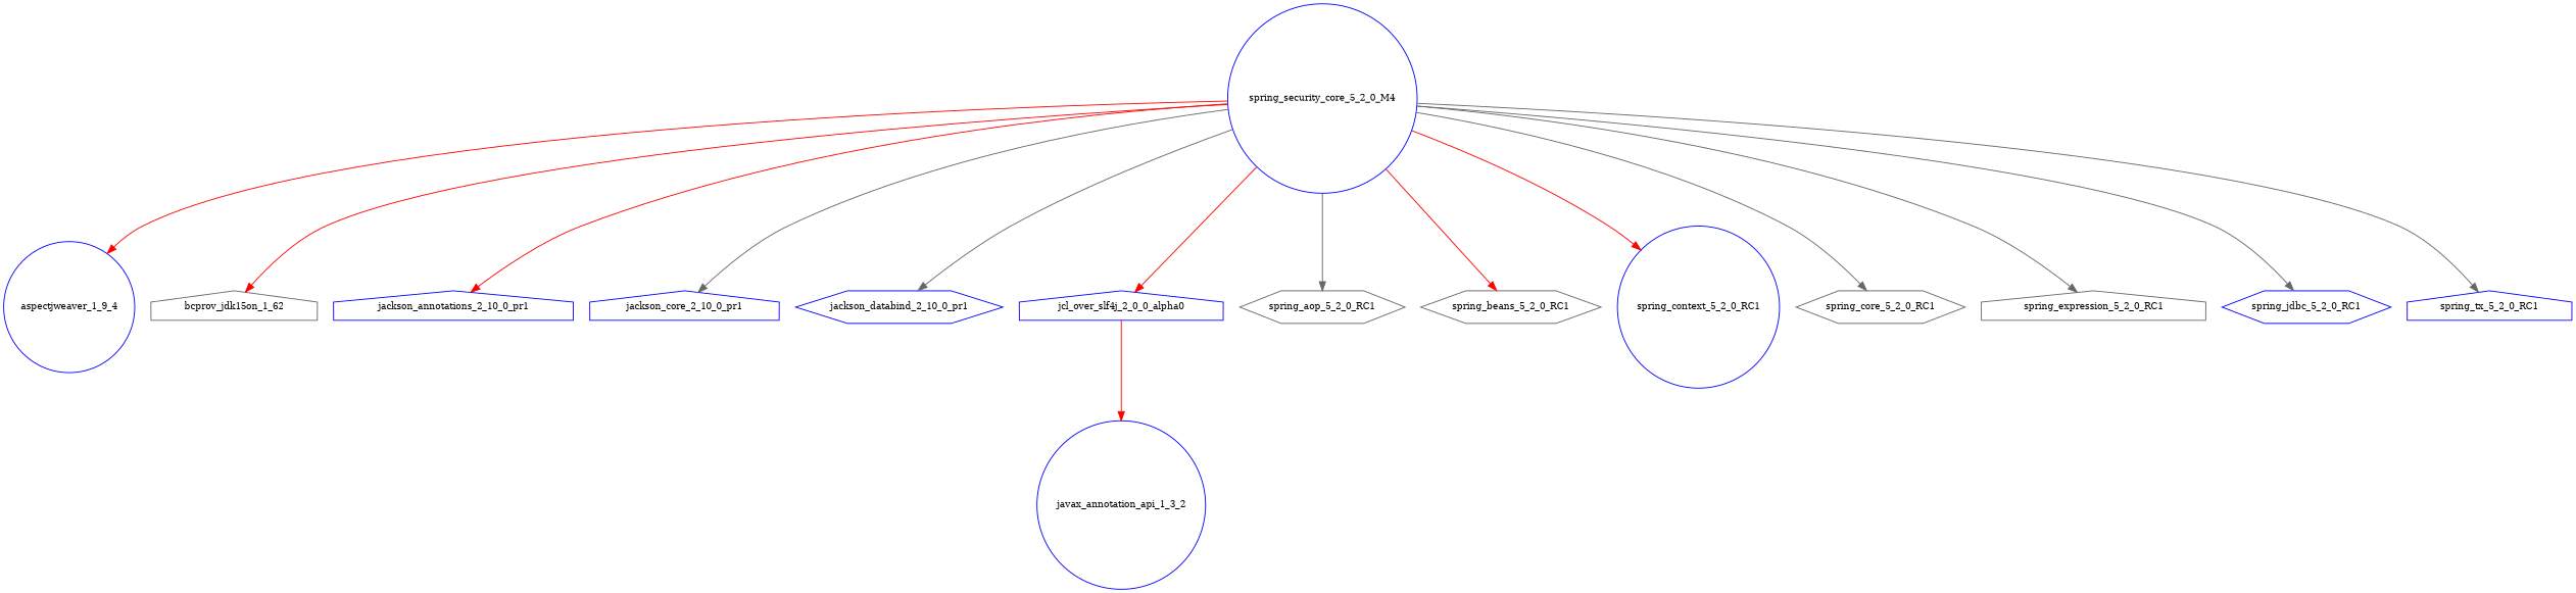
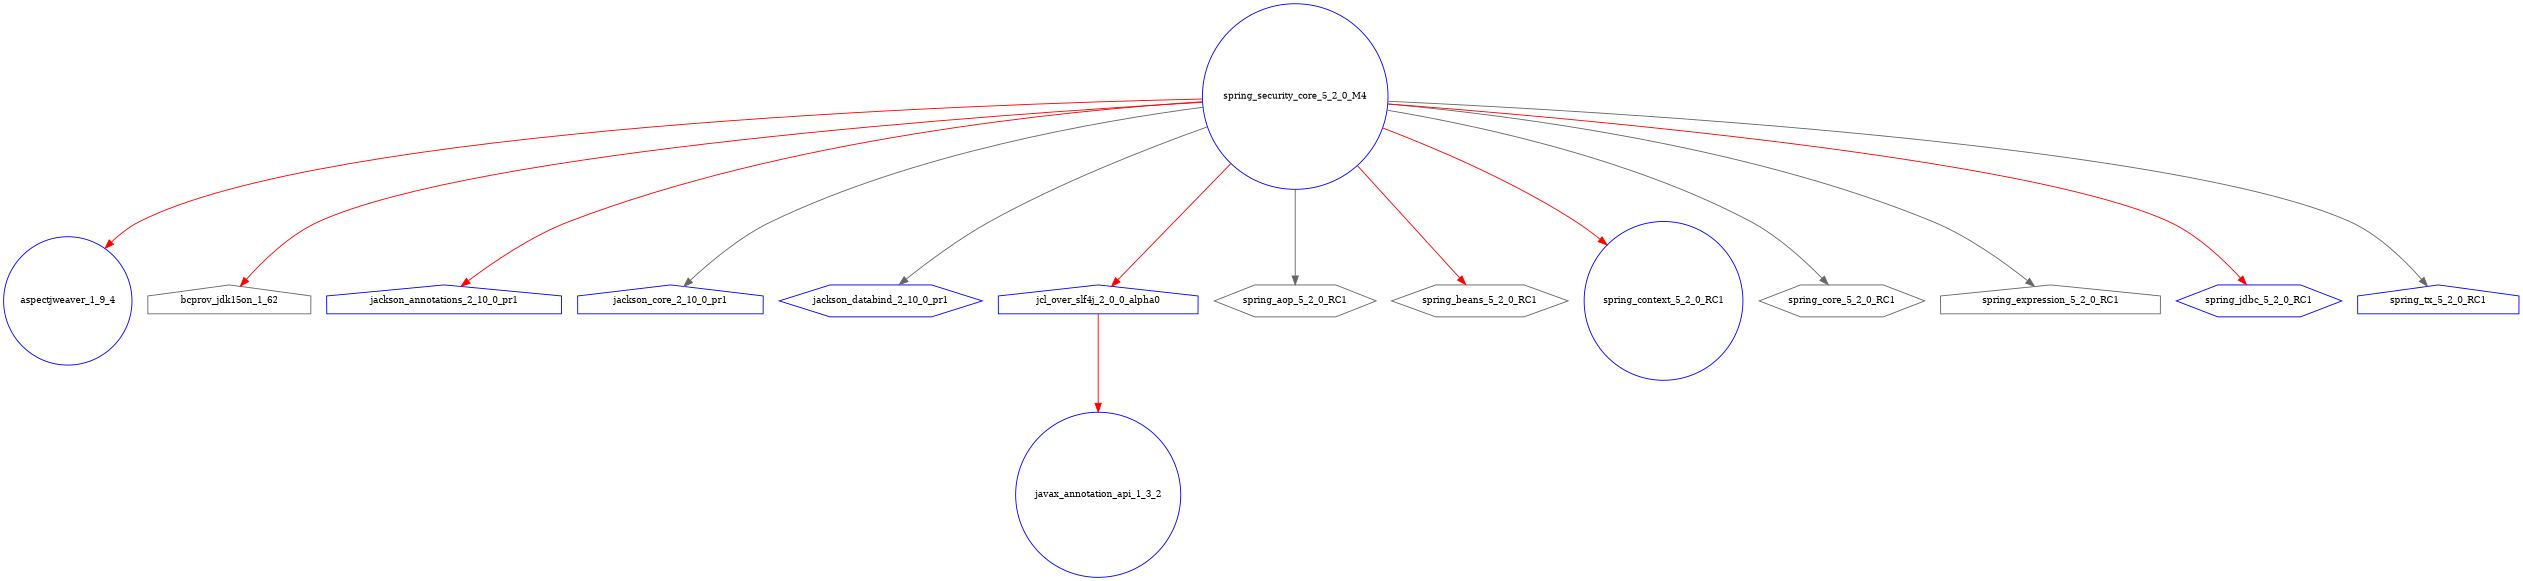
  digraph {
    node [color=blue fontsize=10.0 shape=house]
    edge [color=red]
    spring_security_core_5_2_0_M4 [shape=circle]
    aspectjweaver_1_9_4 [shape=circle]
    bcprov_jdk15on_1_62 [color=gray40]
    jackson_annotations_2_10_0_pr1
    jackson_core_2_10_0_pr1
    jackson_databind_2_10_0_pr1 [shape=hexagon]
    jcl_over_slf4j_2_0_0_alpha0
    spring_aop_5_2_0_RC1 [color=gray40 shape=hexagon]
    spring_beans_5_2_0_RC1 [color=gray40 shape=hexagon]
    spring_context_5_2_0_RC1 [shape=circle]
    spring_core_5_2_0_RC1 [color=gray40 shape=hexagon]
    spring_expression_5_2_0_RC1 [color=gray40]
    spring_jdbc_5_2_0_RC1 [shape=hexagon]
    spring_tx_5_2_0_RC1
    javax_annotation_api_1_3_2 [shape=circle]
    spring_security_core_5_2_0_M4 -> aspectjweaver_1_9_4
    spring_security_core_5_2_0_M4 -> bcprov_jdk15on_1_62
    spring_security_core_5_2_0_M4 -> jackson_annotations_2_10_0_pr1
    spring_security_core_5_2_0_M4 -> jackson_core_2_10_0_pr1 [color=gray40]
    spring_security_core_5_2_0_M4 -> jackson_databind_2_10_0_pr1 [color=gray40]
    spring_security_core_5_2_0_M4 -> jcl_over_slf4j_2_0_0_alpha0
    spring_security_core_5_2_0_M4 -> spring_aop_5_2_0_RC1 [color=gray40]
    spring_security_core_5_2_0_M4 -> spring_beans_5_2_0_RC1
    spring_security_core_5_2_0_M4 -> spring_context_5_2_0_RC1
    spring_security_core_5_2_0_M4 -> spring_core_5_2_0_RC1 [color=gray40]
    spring_security_core_5_2_0_M4 -> spring_expression_5_2_0_RC1 [color=gray40]
-   spring_security_core_5_2_0_M4 -> spring_jdbc_5_2_0_RC1 [color=gray40]
+   spring_security_core_5_2_0_M4 -> spring_jdbc_5_2_0_RC1
    spring_security_core_5_2_0_M4 -> spring_tx_5_2_0_RC1 [color=gray40]
    jcl_over_slf4j_2_0_0_alpha0 -> javax_annotation_api_1_3_2
  }
